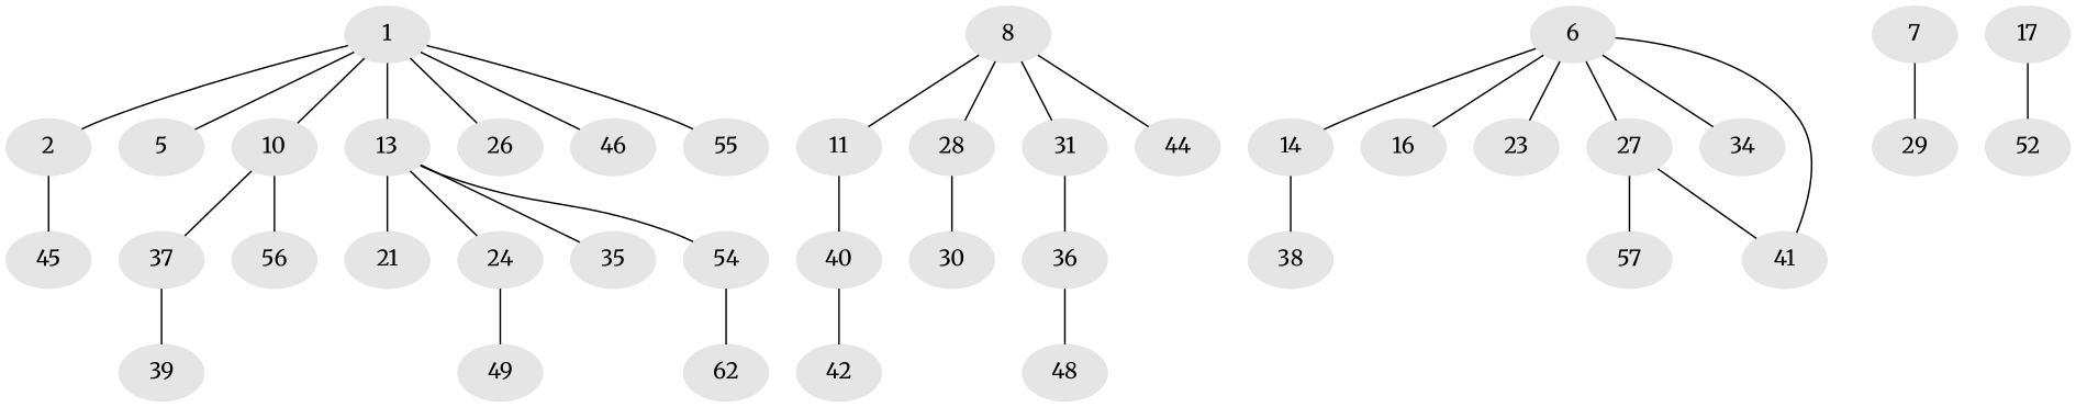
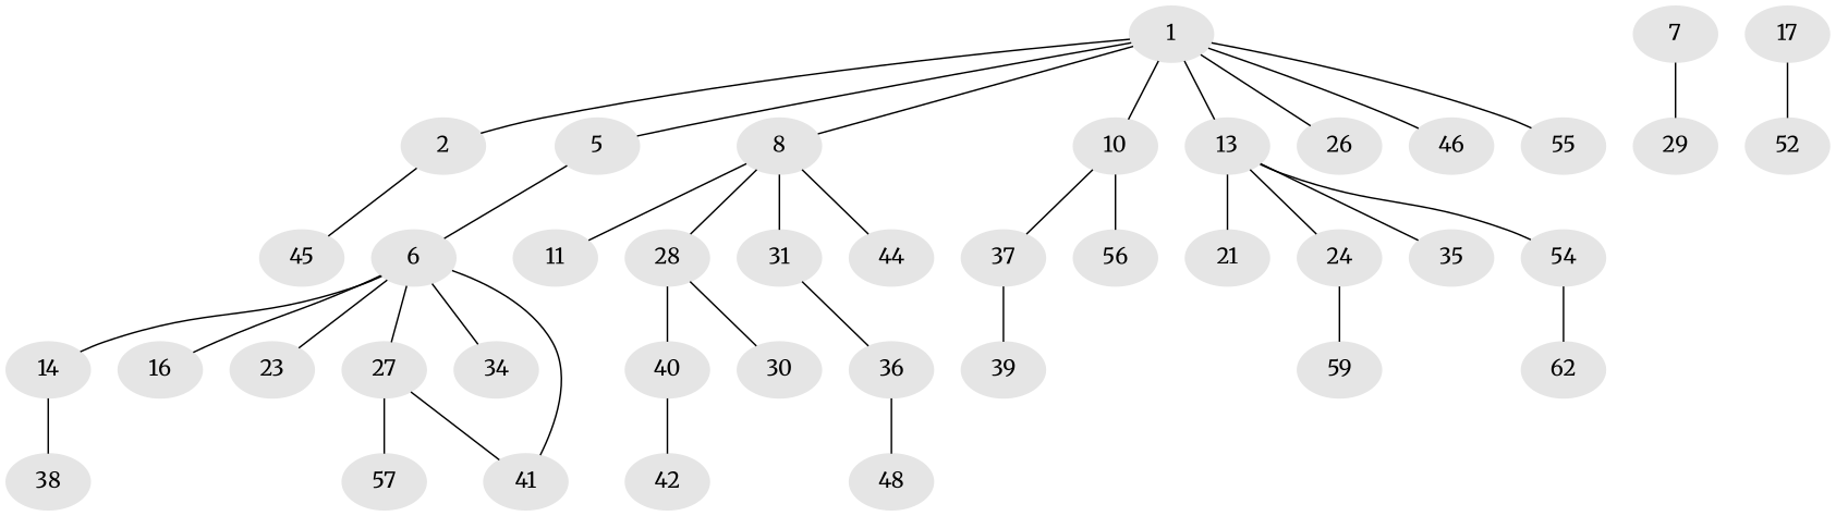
  graph {
    fontname=Merriweather
    node [color=gray90 fontname=Merriweather style=filled]
    edge [fontname=Merriweather]
    1 [super="+12"]
    2 [super="+3"]
    5 [super="+49"]
    8
    10 [super="+22"]
    13 [super="+19"]
    26 [super="+58"]
    46 [super="+60"]
    55
    45
    6 [super="+9"]
    11 [super="+20"]
    28
    31
    44 [super="+61"]
    37 [super="+47"]
    56
    21
    24
    35
    54 [super="+63"]
    14 [super="+18"]
    16 [super="+33"]
    23
    27 [super="+32"]
    34
    41
    7 [super="+15"]
    29
    38
    17 [super="+25"]
    52
    57
    40
    30
    36
    39 [super="+51"]
    42
-   59 [label=49]
+   59
    62
    48
    1 -- 2
    1 -- 5
+   1 -- 8
    1 -- 10
    1 -- 13
    1 -- 26
    1 -- 46
    1 -- 55
    2 -- 45
+   5 -- 6
    8 -- 11
    8 -- 28
    8 -- 31
    8 -- 44
    10 -- 37
    10 -- 56
    13 -- 21
    13 -- 24
    13 -- 35
    13 -- 54
    6 -- 14
    6 -- 16
    6 -- 23
    6 -- 27
    6 -- 34
    6 -- 41
-   11 -- 40
+   28 -- 40
    28 -- 30
    31 -- 36
    37 -- 39
    24 -- 59
    54 -- 62
    14 -- 38
    27 -- 41
    27 -- 57
    7 -- 29
    17 -- 52
    40 -- 42
    36 -- 48
  }
